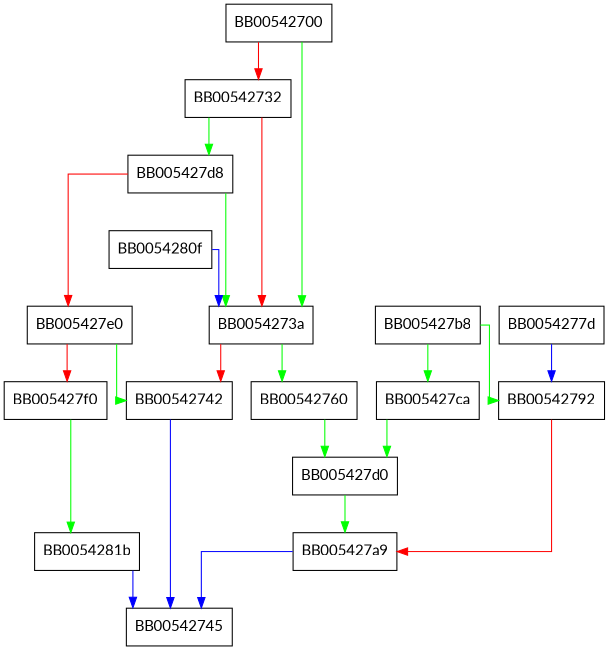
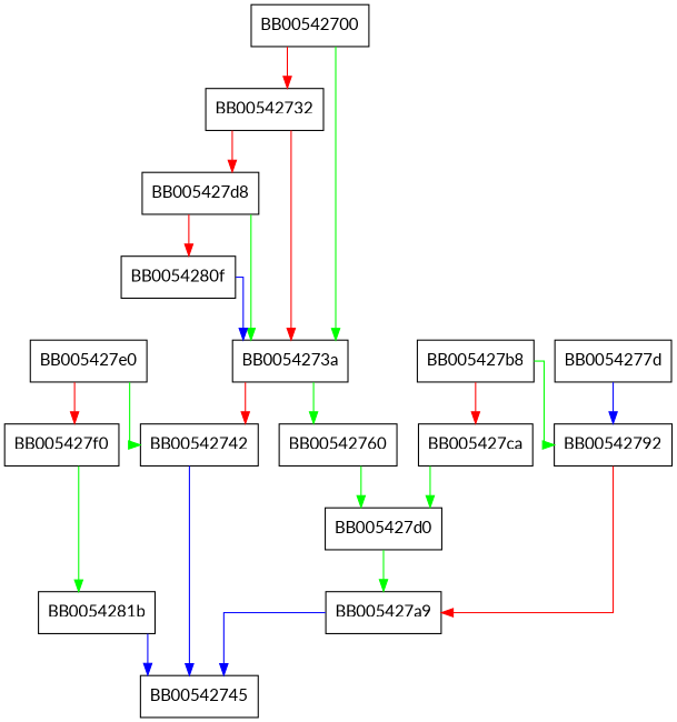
  digraph {
    fontname=Lato
    splines=ortho
    node [fontname=Lato shape=box]
    edge [color=green fontname=Lato]
    BB00542700
    BB0054273a
    BB00542732
    BB00542760
    BB00542742
    BB005427d8
    BB005427d0
    BB00542745
    BB005427e0
    BB005427f0
    BB005427a9
    BB005427b8
    BB00542792
    BB005427ca
    BB0054277d
    BB0054281b
    BB0054280f
    BB00542700 -> BB0054273a
    BB00542700 -> BB00542732 [color=red]
    BB0054273a -> BB00542760
    BB0054273a -> BB00542742 [color=red]
    BB00542732 -> BB0054273a [color=red]
-   BB00542732 -> BB005427d8
+   BB00542732 -> BB005427d8 [color=red]
    BB00542760 -> BB005427d0
    BB00542742 -> BB00542745 [color=blue]
    BB005427d8 -> BB0054273a
-   BB005427d8 -> BB005427e0 [color=red]
+   BB005427d8 -> BB0054280f [color=red]
    BB005427d0 -> BB005427a9
    BB005427e0 -> BB00542742
    BB005427e0 -> BB005427f0 [color=red]
    BB005427f0 -> BB0054281b
    BB005427a9 -> BB00542745 [color=blue]
    BB005427b8 -> BB00542792
-   BB005427b8 -> BB005427ca
+   BB005427b8 -> BB005427ca [color=red]
    BB00542792 -> BB005427a9 [color=red]
    BB005427ca -> BB005427d0
    BB0054277d -> BB00542792 [color=blue]
    BB0054281b -> BB00542745 [color=blue]
    BB0054280f -> BB0054273a [color=blue]
  }
